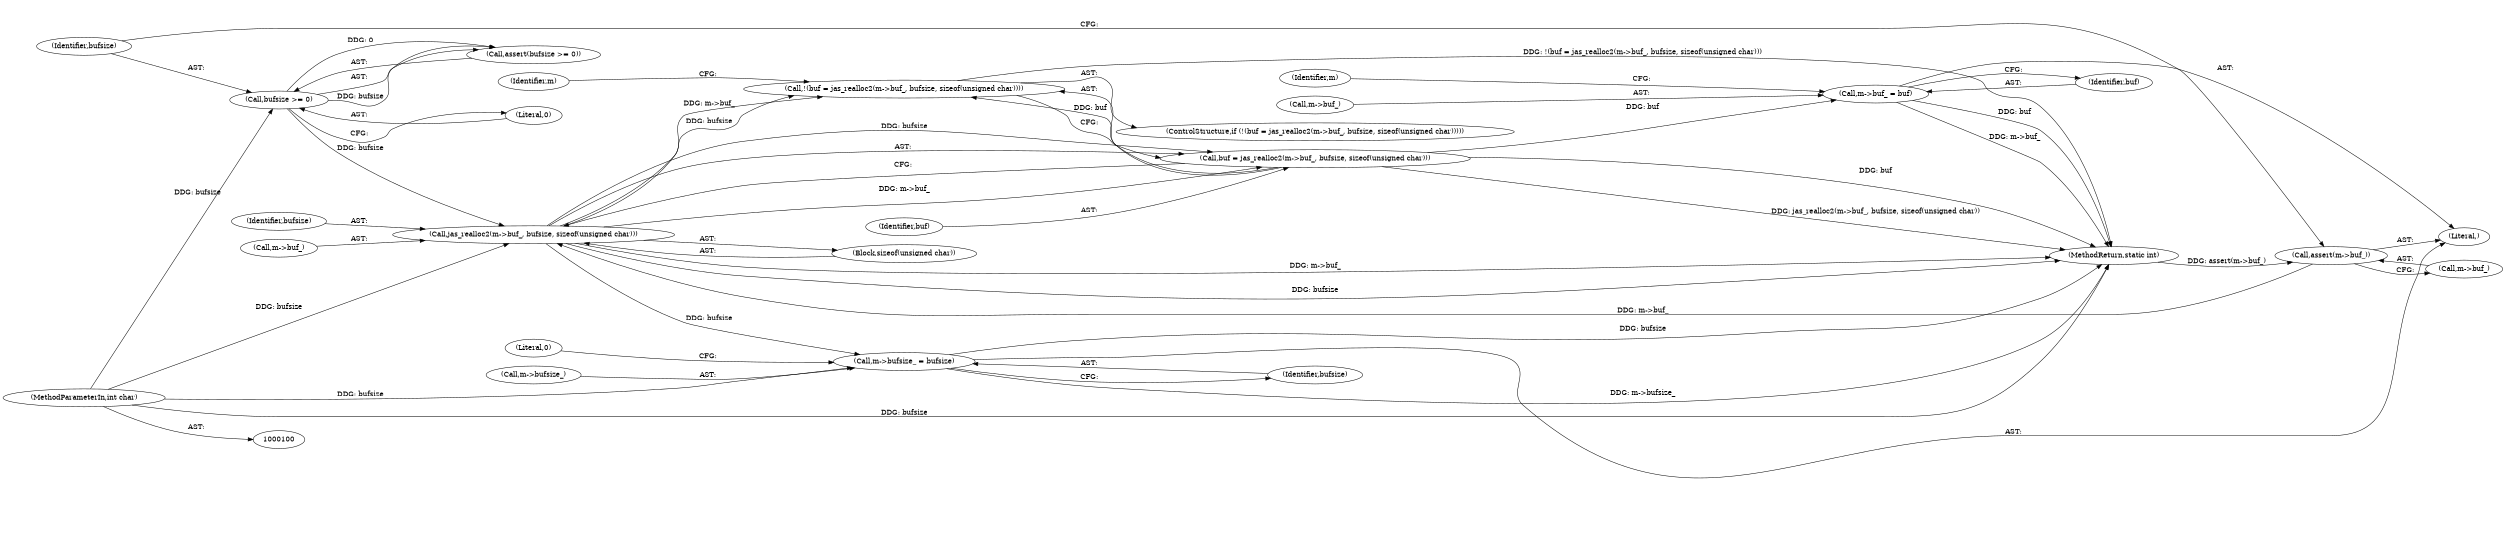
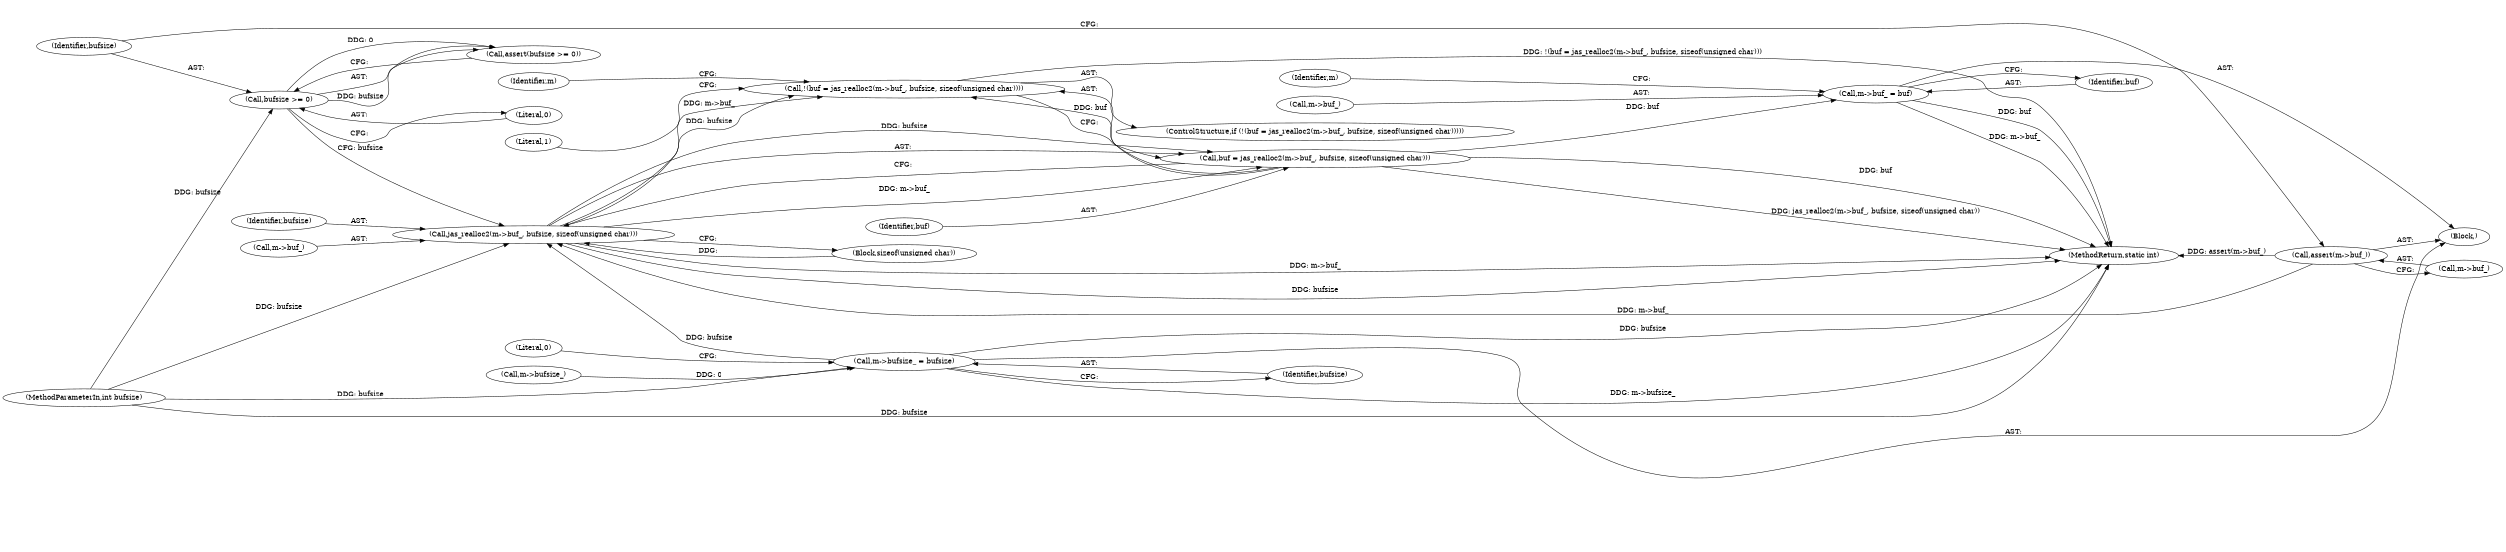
  digraph {
    rankdir=LR
    n1 [label="(Call,jas_realloc2(m->buf_, bufsize, sizeof(unsigned char)))"]
    n2 [label="(Call,!(buf = jas_realloc2(m->buf_, bufsize, sizeof(unsigned char))))"]
    n3 [label="(Call,buf = jas_realloc2(m->buf_, bufsize, sizeof(unsigned char)))"]
    n4 [label="(Call,m->bufsize_ = bufsize)"]
    n5 [label="(Block,sizeof(unsigned char))"]
    n6 [label="(MethodReturn,static int)"]
    n7 [label="(ControlStructure,if (!(buf = jas_realloc2(m->buf_, bufsize, sizeof(unsigned char)))))"]
    n8 [label="(Call,m->buf_ = buf)"]
-   n9 [label="(Literal,)"]
+   n9 [label="(Block,)"]
    n10 [label="(Identifier,bufsize)"]
    n11 [label="(Call,assert(m->buf_))"]
    n12 [label="(Call,m->buf_)"]
    n13 [label="(Call,bufsize >= 0)"]
    n14 [label="(Call,assert(bufsize >= 0))"]
    n15 [label="(Literal,0)"]
-   n16 [label="(MethodParameterIn,int char)"]
-   1000100
+   n16 [label="(MethodParameterIn,int bufsize)"]
    n18 [label="(Identifier,buf)"]
    n19 [label="(Identifier,m)"]
    n20 [label="(Call,m->buf_)"]
    n21 [label="(Identifier,buf)"]
    n22 [label="(Identifier,bufsize)"]
+   n23 [label="(Literal,1)"]
    n24 [label="(Identifier,m)"]
    n25 [label="(Call,m->bufsize_)"]
    n26 [label="(Identifier,bufsize)"]
    n27 [label="(Literal,0)"]
    n28 [label="(Call,m->buf_)"]
    n1 -> n2 [label="DDG: m->buf_"]
    n1 -> n2 [label="DDG: bufsize"]
    n1 -> n3 [label="AST: "]
    n1 -> n3 [label="DDG: m->buf_"]
    n1 -> n3 [label="DDG: bufsize"]
-   n1 -> n4 [label="DDG: bufsize"]
-   n1 -> n5 [label="AST: "]
+   n4 -> n1 [label="DDG: bufsize"]
+   n1 -> n5 [label="CFG: "]
    n1 -> n6 [label="DDG: m->buf_"]
    n1 -> n6 [label="DDG: bufsize"]
    n2 -> n3 [label="CFG: "]
    n2 -> n6 [label="DDG: !(buf = jas_realloc2(m->buf_, bufsize, sizeof(unsigned char)))"]
    n2 -> n7 [label="AST: "]
    n3 -> n1 [label="CFG: "]
    n3 -> n2 [label="AST: "]
    n3 -> n2 [label="DDG: buf"]
    n3 -> n6 [label="DDG: jas_realloc2(m->buf_, bufsize, sizeof(unsigned char))"]
    n3 -> n6 [label="DDG: buf"]
    n3 -> n8 [label="DDG: buf"]
    n4 -> n6 [label="DDG: m->bufsize_"]
    n4 -> n6 [label="DDG: bufsize"]
    n4 -> n9 [label="AST: "]
    n4 -> n10 [label="CFG: "]
-   n5 -> n1 [label="AST: "]
+   n5 -> n1 [label="DDG: "]
    n8 -> n6 [label="DDG: buf"]
    n8 -> n6 [label="DDG: m->buf_"]
    n8 -> n9 [label="AST: "]
    n8 -> n18 [label="CFG: "]
    n10 -> n4 [label="AST: "]
    n11 -> n1 [label="DDG: m->buf_"]
-   n6 -> n11 [label="DDG: assert(m->buf_)"]
+   n11 -> n6 [label="DDG: assert(m->buf_)"]
    n11 -> n9 [label="AST: "]
    n11 -> n12 [label="CFG: "]
    n12 -> n11 [label="AST: "]
-   n13 -> n1 [label="DDG: bufsize"]
+   n13 -> n1 [label="CFG: bufsize"]
    n13 -> n14 [label="AST: "]
    n13 -> n14 [label="DDG: bufsize"]
    n13 -> n14 [label="DDG: 0"]
    n13 -> n15 [label="CFG: "]
-   n14 -> n13 [label="AST: "]
+   n14 -> n13 [label="CFG: "]
    n15 -> n13 [label="AST: "]
    n16 -> n1 [label="DDG: bufsize"]
    n16 -> n4 [label="DDG: bufsize"]
    n16 -> n6 [label="DDG: bufsize"]
    n16 -> n13 [label="DDG: bufsize"]
-   n16 -> 1000100 [label="AST: "]
    n18 -> n8 [label="AST: "]
    n19 -> n8 [label="CFG: "]
    n20 -> n8 [label="AST: "]
    n21 -> n3 [label="AST: "]
    n22 -> n11 [label="CFG: "]
    n22 -> n13 [label="AST: "]
+   n23 -> n2 [label="CFG: "]
    n24 -> n2 [label="CFG: "]
-   n25 -> n4 [label="AST: "]
+   n25 -> n4 [label="DDG: 0"]
    n26 -> n1 [label="AST: "]
    n27 -> n4 [label="CFG: "]
    n28 -> n1 [label="AST: "]
  }
